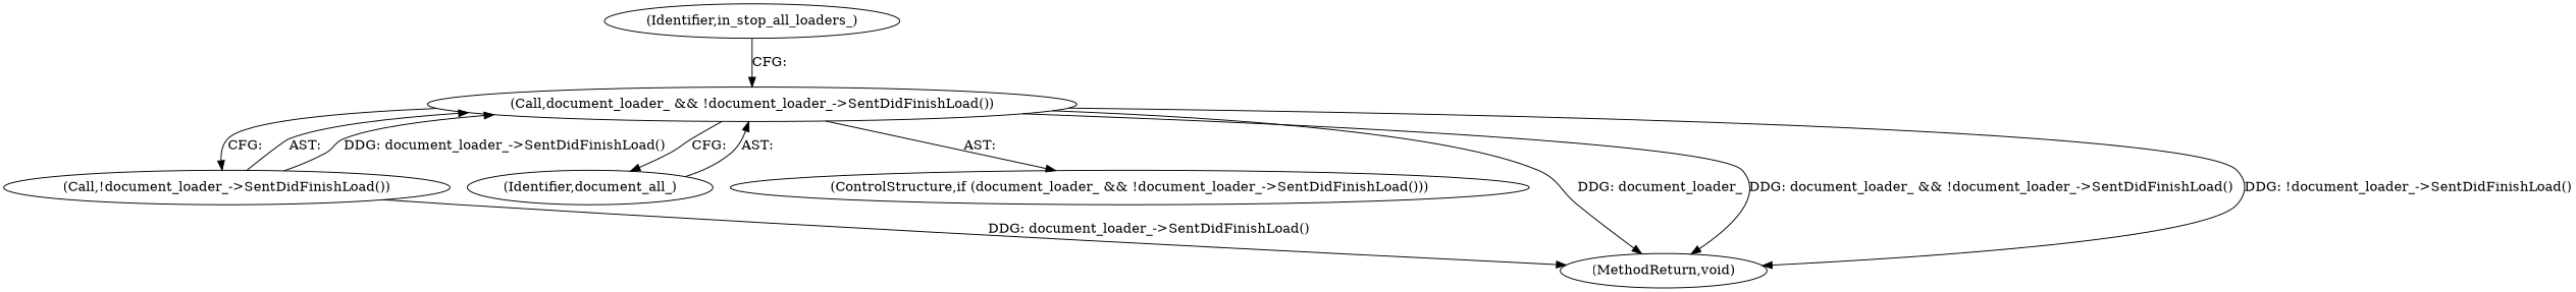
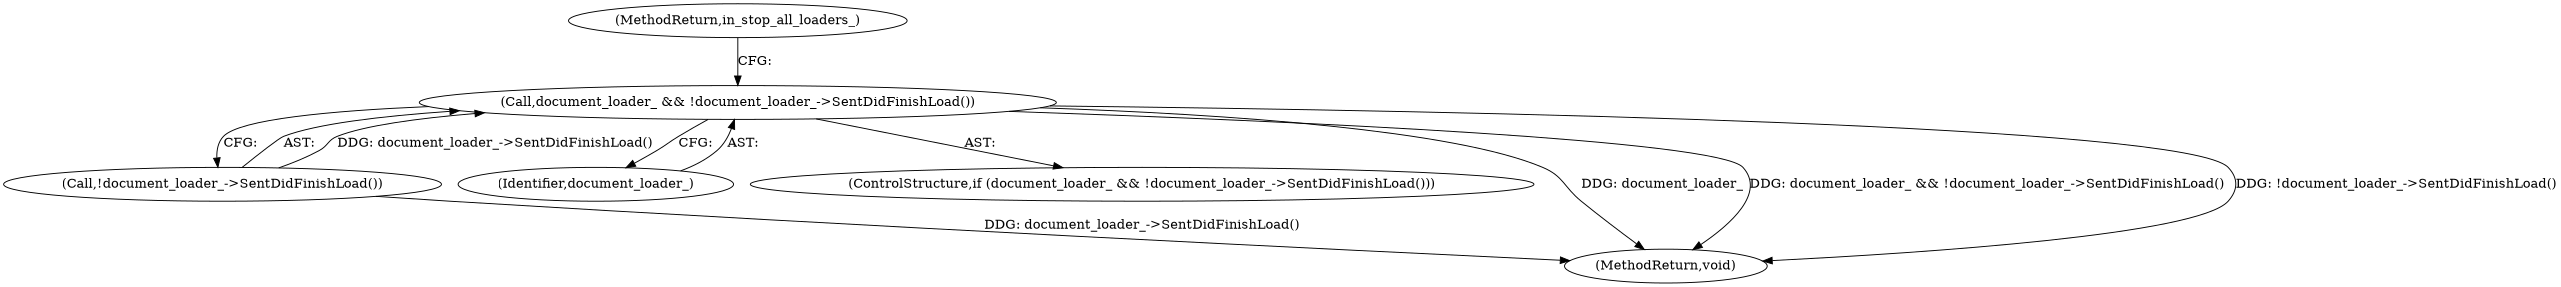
  digraph {
    n1 [label="(Call,document_loader_ && !document_loader_->SentDidFinishLoad())"]
    n2 [label="(Call,!document_loader_->SentDidFinishLoad())"]
-   n3 [label="(Identifier,document_all_)"]
+   n3 [label="(Identifier,document_loader_)"]
    n4 [label="(ControlStructure,if (document_loader_ && !document_loader_->SentDidFinishLoad()))"]
    n5 [label="(MethodReturn,void)"]
-   n6 [label="(Identifier,in_stop_all_loaders_)"]
+   n6 [label="(MethodReturn,in_stop_all_loaders_)"]
    n1 -> n2 [label="CFG: "]
    n1 -> n3 [label="CFG: "]
    n1 -> n4 [label="AST: "]
    n1 -> n5 [label="DDG: document_loader_"]
    n1 -> n5 [label="DDG: document_loader_ && !document_loader_->SentDidFinishLoad()"]
    n1 -> n5 [label="DDG: !document_loader_->SentDidFinishLoad()"]
    n2 -> n1 [label="AST: "]
    n2 -> n1 [label="DDG: document_loader_->SentDidFinishLoad()"]
    n2 -> n5 [label="DDG: document_loader_->SentDidFinishLoad()"]
    n3 -> n1 [label="AST: "]
    n6 -> n1 [label="CFG: "]
  }
